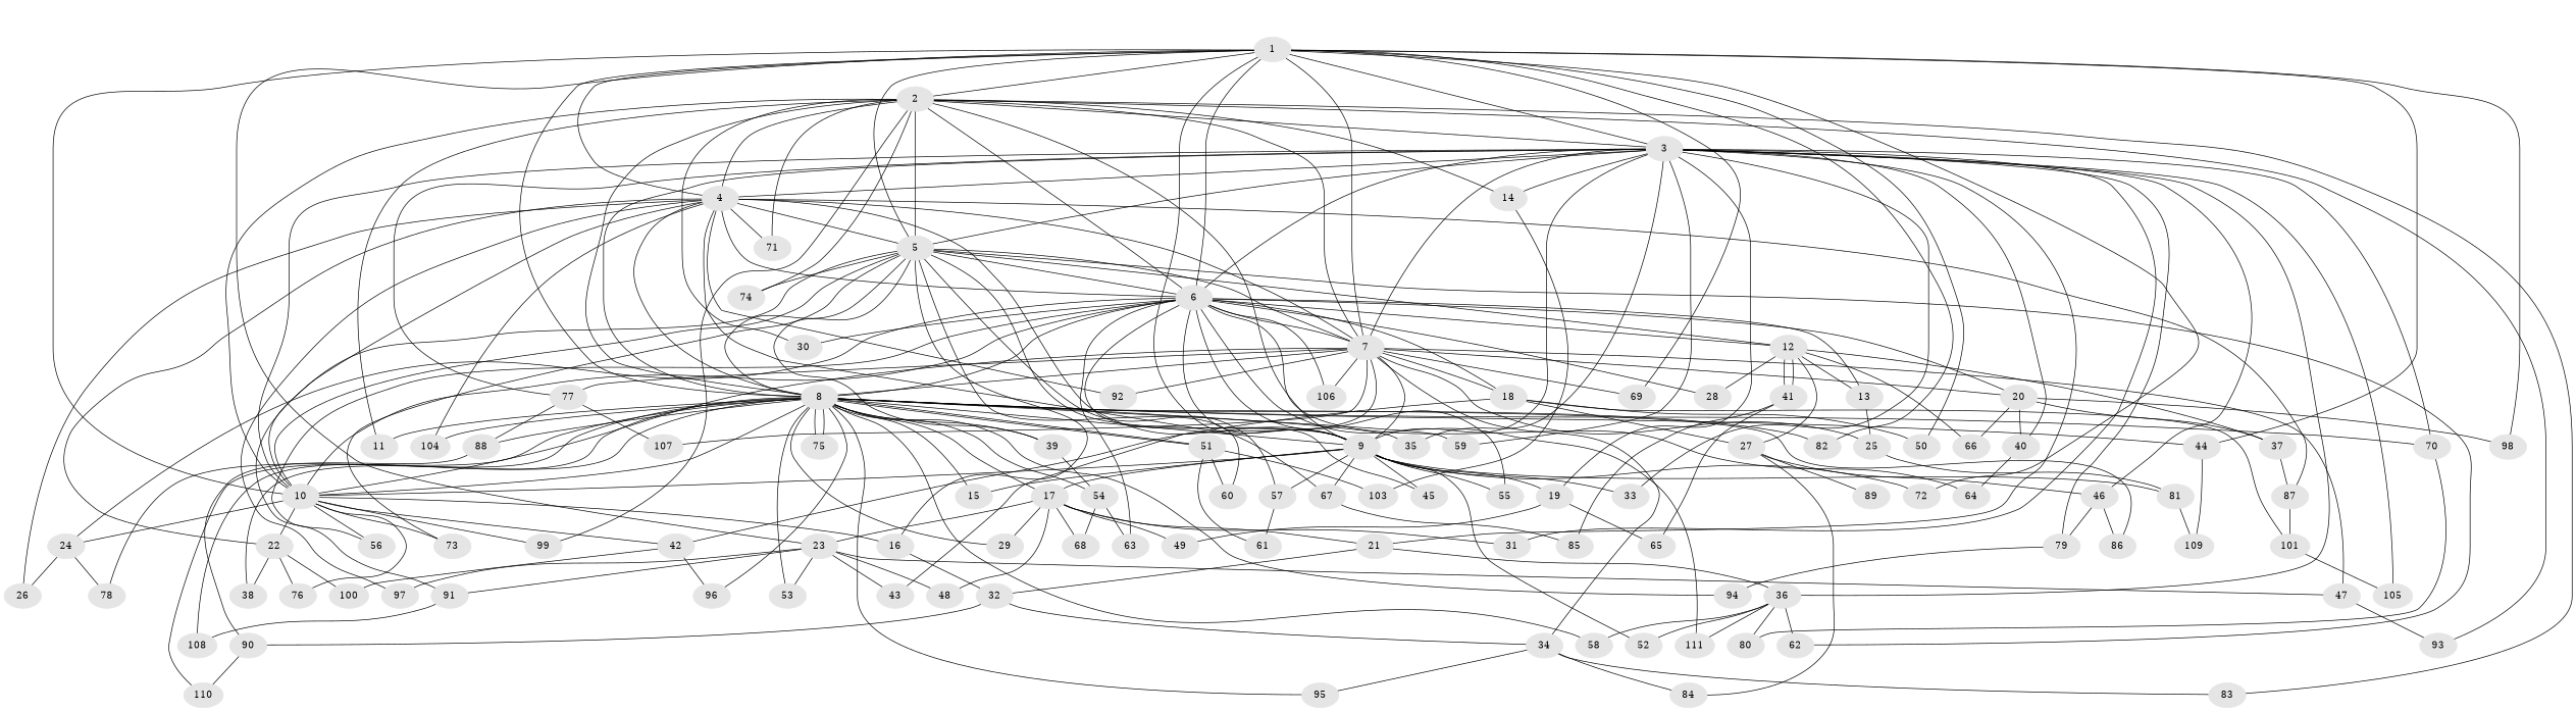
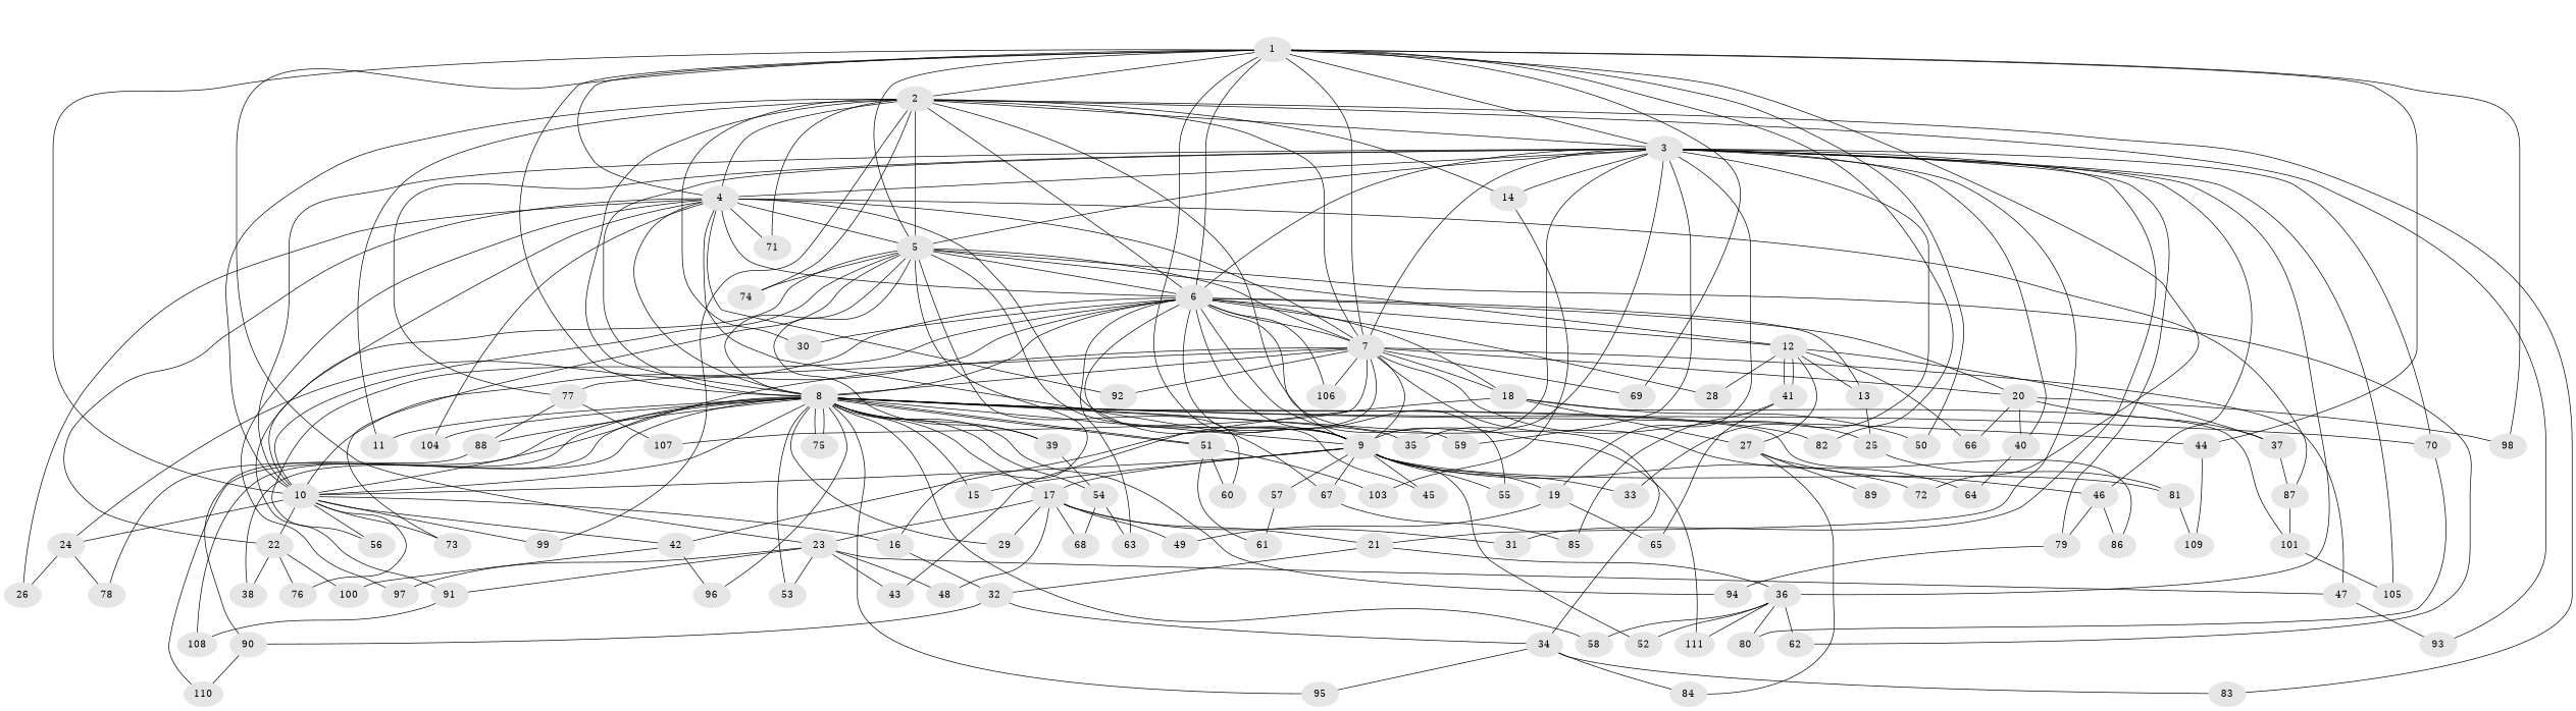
  graph {
    node [color=gray90 style=filled]
    1
    2
    3
    4
    5
    6
    7
    8
    9
    10
    23
    44
    50
    69
    72
    82
    98
    11
    14
    30
    71
    74
    83
    93
    99
    19
    21
    31
    33
    35
    36
    40
    46
    59
    70
    77
    79
    105
    22
    26
    67
    87
    92
    97
    104
    12
    16
    39
    57
    60
    62
    73
    91
    13
    18
    20
    24
    28
    45
    55
    56
    63
    64
    106
    111
    25
    34
    43
    47
    107
    15
    17
    29
    38
    51
    53
    54
    58
    75
    78
    86
    88
    94
    95
    96
    108
    110
    52
    81
    42
    76
    48
    109
    103
    49
    65
    32
    80
    100
    85
    101
    27
    37
    41
    66
    61
    84
    68
    90
    89
    1 -- 2
    1 -- 3
    1 -- 4
    1 -- 5
    1 -- 6
    1 -- 7
    1 -- 8
    1 -- 9
    1 -- 10
    1 -- 23
    1 -- 44
    1 -- 50
    1 -- 69
    1 -- 72
    1 -- 82
    1 -- 98
    2 -- 3
    2 -- 4
    2 -- 5
    2 -- 6
    2 -- 7
    2 -- 8
    2 -- 9
    2 -- 10
    2 -- 11
    2 -- 14
    2 -- 30
    2 -- 71
    2 -- 74
    2 -- 83
    2 -- 93
    2 -- 99
    3 -- 4
    3 -- 5
    3 -- 6
    3 -- 7
    3 -- 8
    3 -- 9
    3 -- 10
    3 -- 14
    3 -- 19
    3 -- 21
    3 -- 31
    3 -- 33
    3 -- 35
    3 -- 36
    3 -- 40
    3 -- 46
    3 -- 59
    3 -- 70
    3 -- 77
    3 -- 79
    3 -- 105
    4 -- 5
    4 -- 6
    4 -- 7
    4 -- 8
    4 -- 9
    4 -- 10
    4 -- 71
    4 -- 22
    4 -- 26
    4 -- 67
    4 -- 87
    4 -- 92
    4 -- 97
    4 -- 104
    5 -- 6
    5 -- 7
    5 -- 8
    5 -- 9
    5 -- 10
    5 -- 74
    5 -- 12
    5 -- 16
    5 -- 39
-   5 -- 57
    5 -- 60
    5 -- 62
    5 -- 73
    5 -- 91
    6 -- 7
    6 -- 8
    6 -- 9
    6 -- 10
    6 -- 30
    6 -- 12
    6 -- 13
    6 -- 18
    6 -- 20
    6 -- 24
    6 -- 28
    6 -- 45
    6 -- 55
    6 -- 56
    6 -- 63
    6 -- 64
    6 -- 106
    6 -- 111
    7 -- 8
    7 -- 9
    7 -- 10
    7 -- 69
    7 -- 77
    7 -- 92
    7 -- 18
    7 -- 20
    7 -- 106
    7 -- 25
    7 -- 34
    7 -- 43
    7 -- 47
    7 -- 107
    8 -- 9
    8 -- 10
    8 -- 44
    8 -- 82
    8 -- 11
    8 -- 35
    8 -- 59
    8 -- 70
    8 -- 104
    8 -- 39
    8 -- 15
    8 -- 17
    8 -- 29
    8 -- 38
    8 -- 51
    8 -- 51
    8 -- 53
    8 -- 54
    8 -- 58
    8 -- 75
    8 -- 75
    8 -- 78
    8 -- 86
    8 -- 88
    8 -- 94
    8 -- 95
    8 -- 96
    8 -- 108
    8 -- 110
    9 -- 10
    9 -- 72
    9 -- 19
    9 -- 33
    9 -- 67
    9 -- 57
    9 -- 45
    9 -- 55
    9 -- 15
    9 -- 17
    9 -- 52
    9 -- 81
    10 -- 99
    10 -- 22
    10 -- 16
    10 -- 73
    10 -- 24
    10 -- 56
    10 -- 42
    10 -- 76
    23 -- 97
    23 -- 91
    23 -- 43
    23 -- 47
    23 -- 53
    23 -- 48
    44 -- 109
    14 -- 103
    19 -- 49
    19 -- 65
    21 -- 36
    21 -- 32
    36 -- 62
    36 -- 111
    36 -- 58
    36 -- 52
    36 -- 80
    40 -- 64
    46 -- 79
    46 -- 86
    70 -- 80
    77 -- 107
    77 -- 88
    79 -- 94
    22 -- 38
    22 -- 76
    22 -- 100
    67 -- 85
    87 -- 101
    12 -- 13
    12 -- 28
    12 -- 27
    12 -- 37
    12 -- 41
    12 -- 41
    12 -- 66
    16 -- 32
    39 -- 54
    57 -- 61
    91 -- 108
    13 -- 25
    18 -- 50
    18 -- 42
    18 -- 101
    18 -- 27
    20 -- 98
    20 -- 40
    20 -- 37
    20 -- 66
    24 -- 26
    24 -- 78
    25 -- 81
    34 -- 83
    34 -- 95
    34 -- 84
    47 -- 93
    17 -- 23
    17 -- 21
    17 -- 31
    17 -- 29
    17 -- 48
    17 -- 49
    17 -- 68
    51 -- 60
    51 -- 103
    51 -- 61
    54 -- 63
    54 -- 68
    88 -- 90
    81 -- 109
    42 -- 96
    42 -- 100
    32 -- 34
    32 -- 90
    101 -- 105
    27 -- 46
    27 -- 84
    27 -- 89
    37 -- 87
    41 -- 65
    41 -- 85
    90 -- 110
  }
